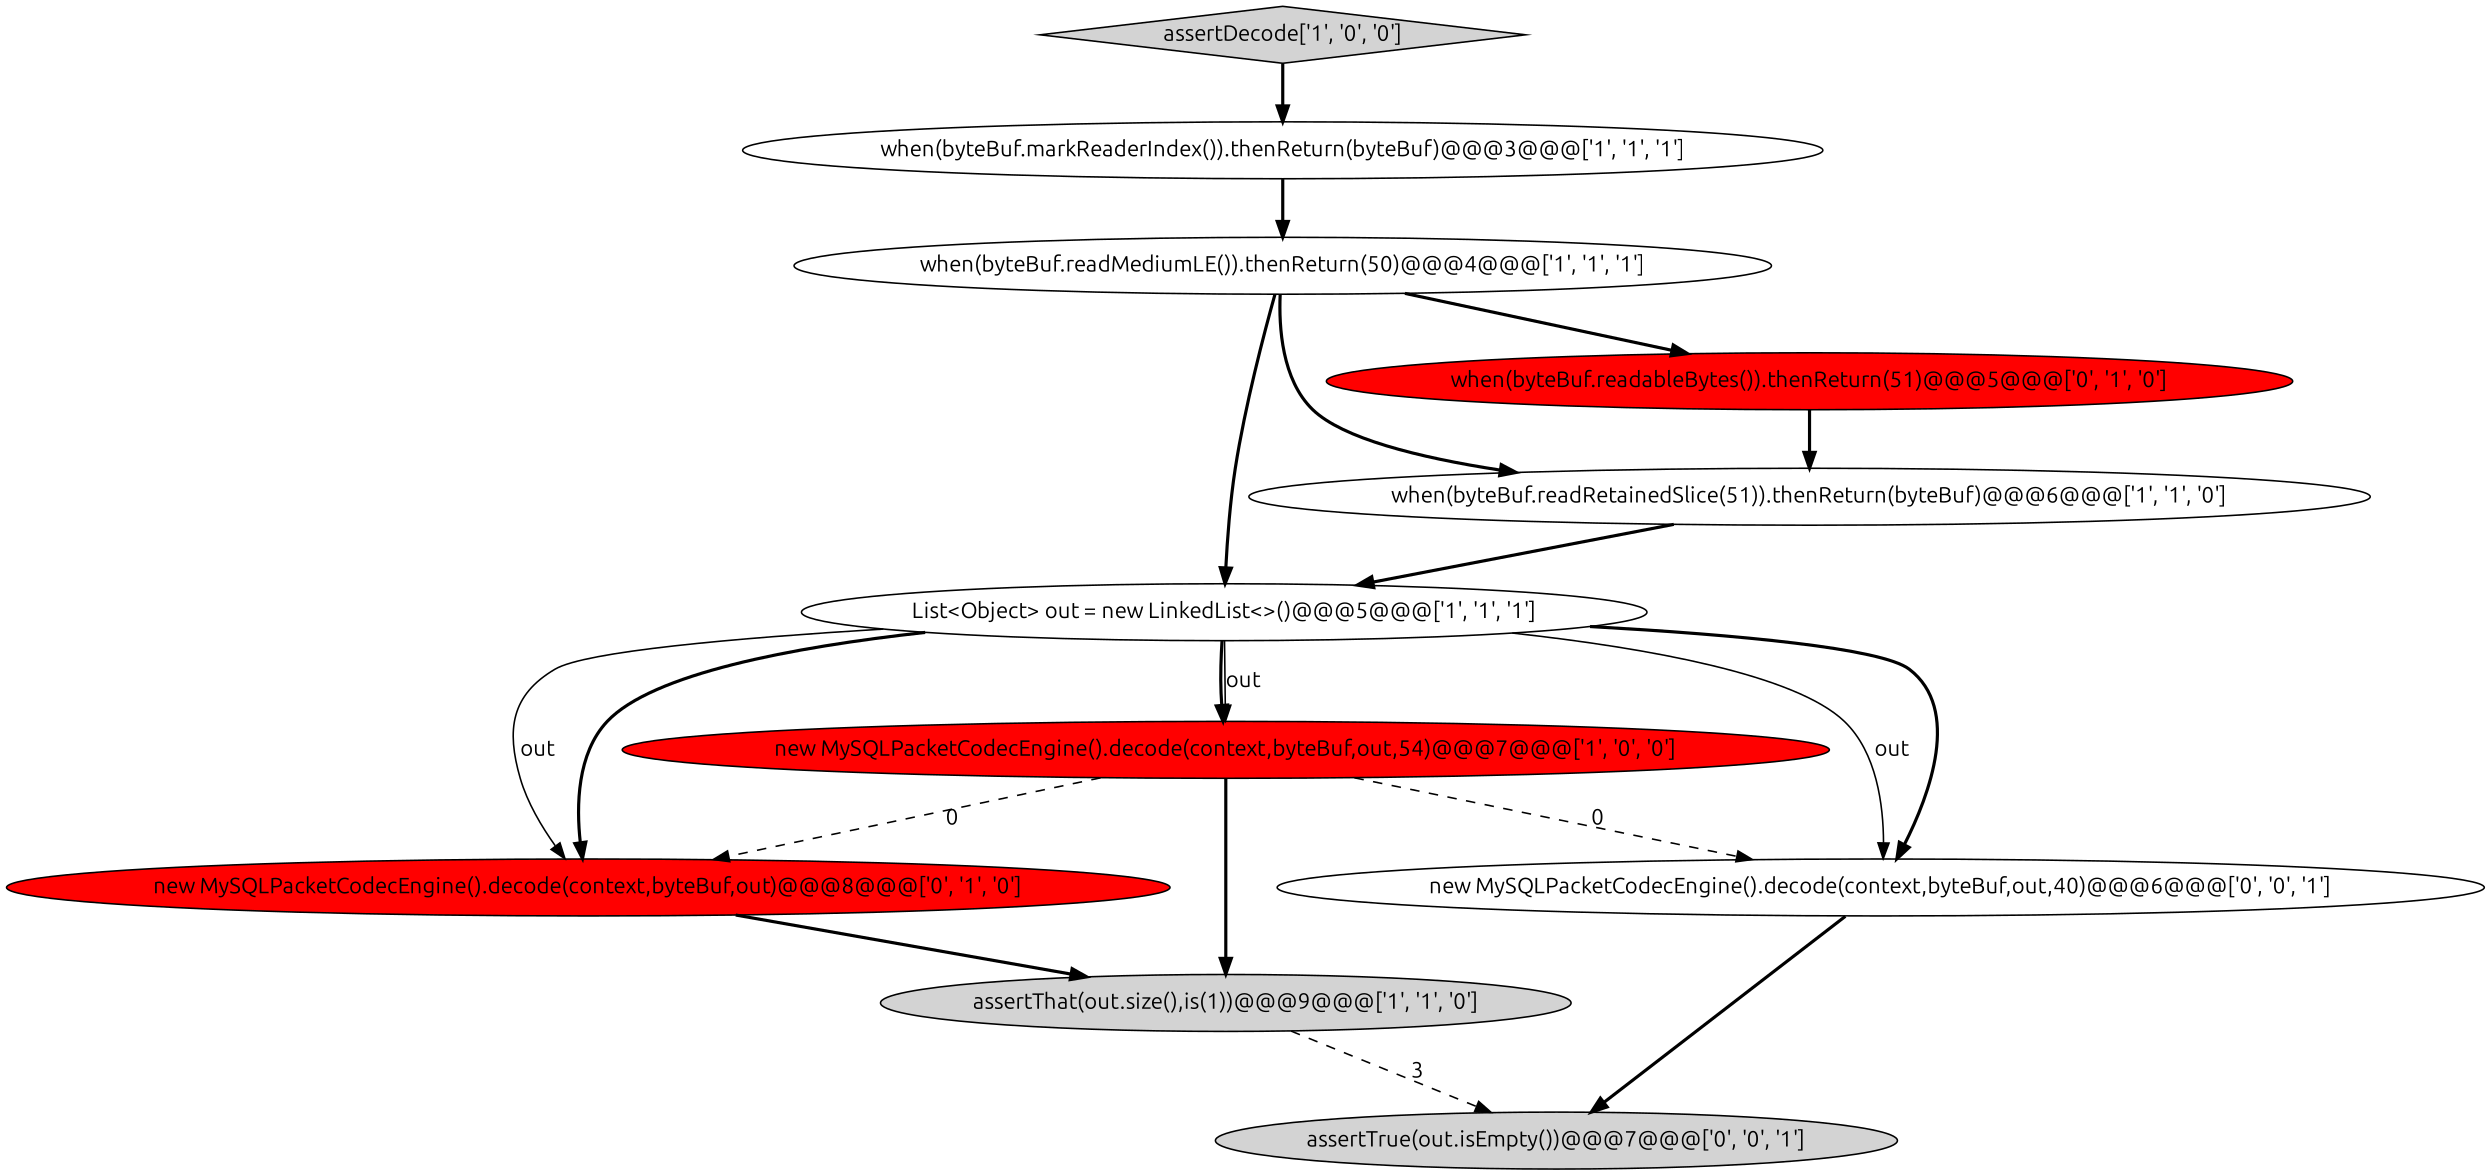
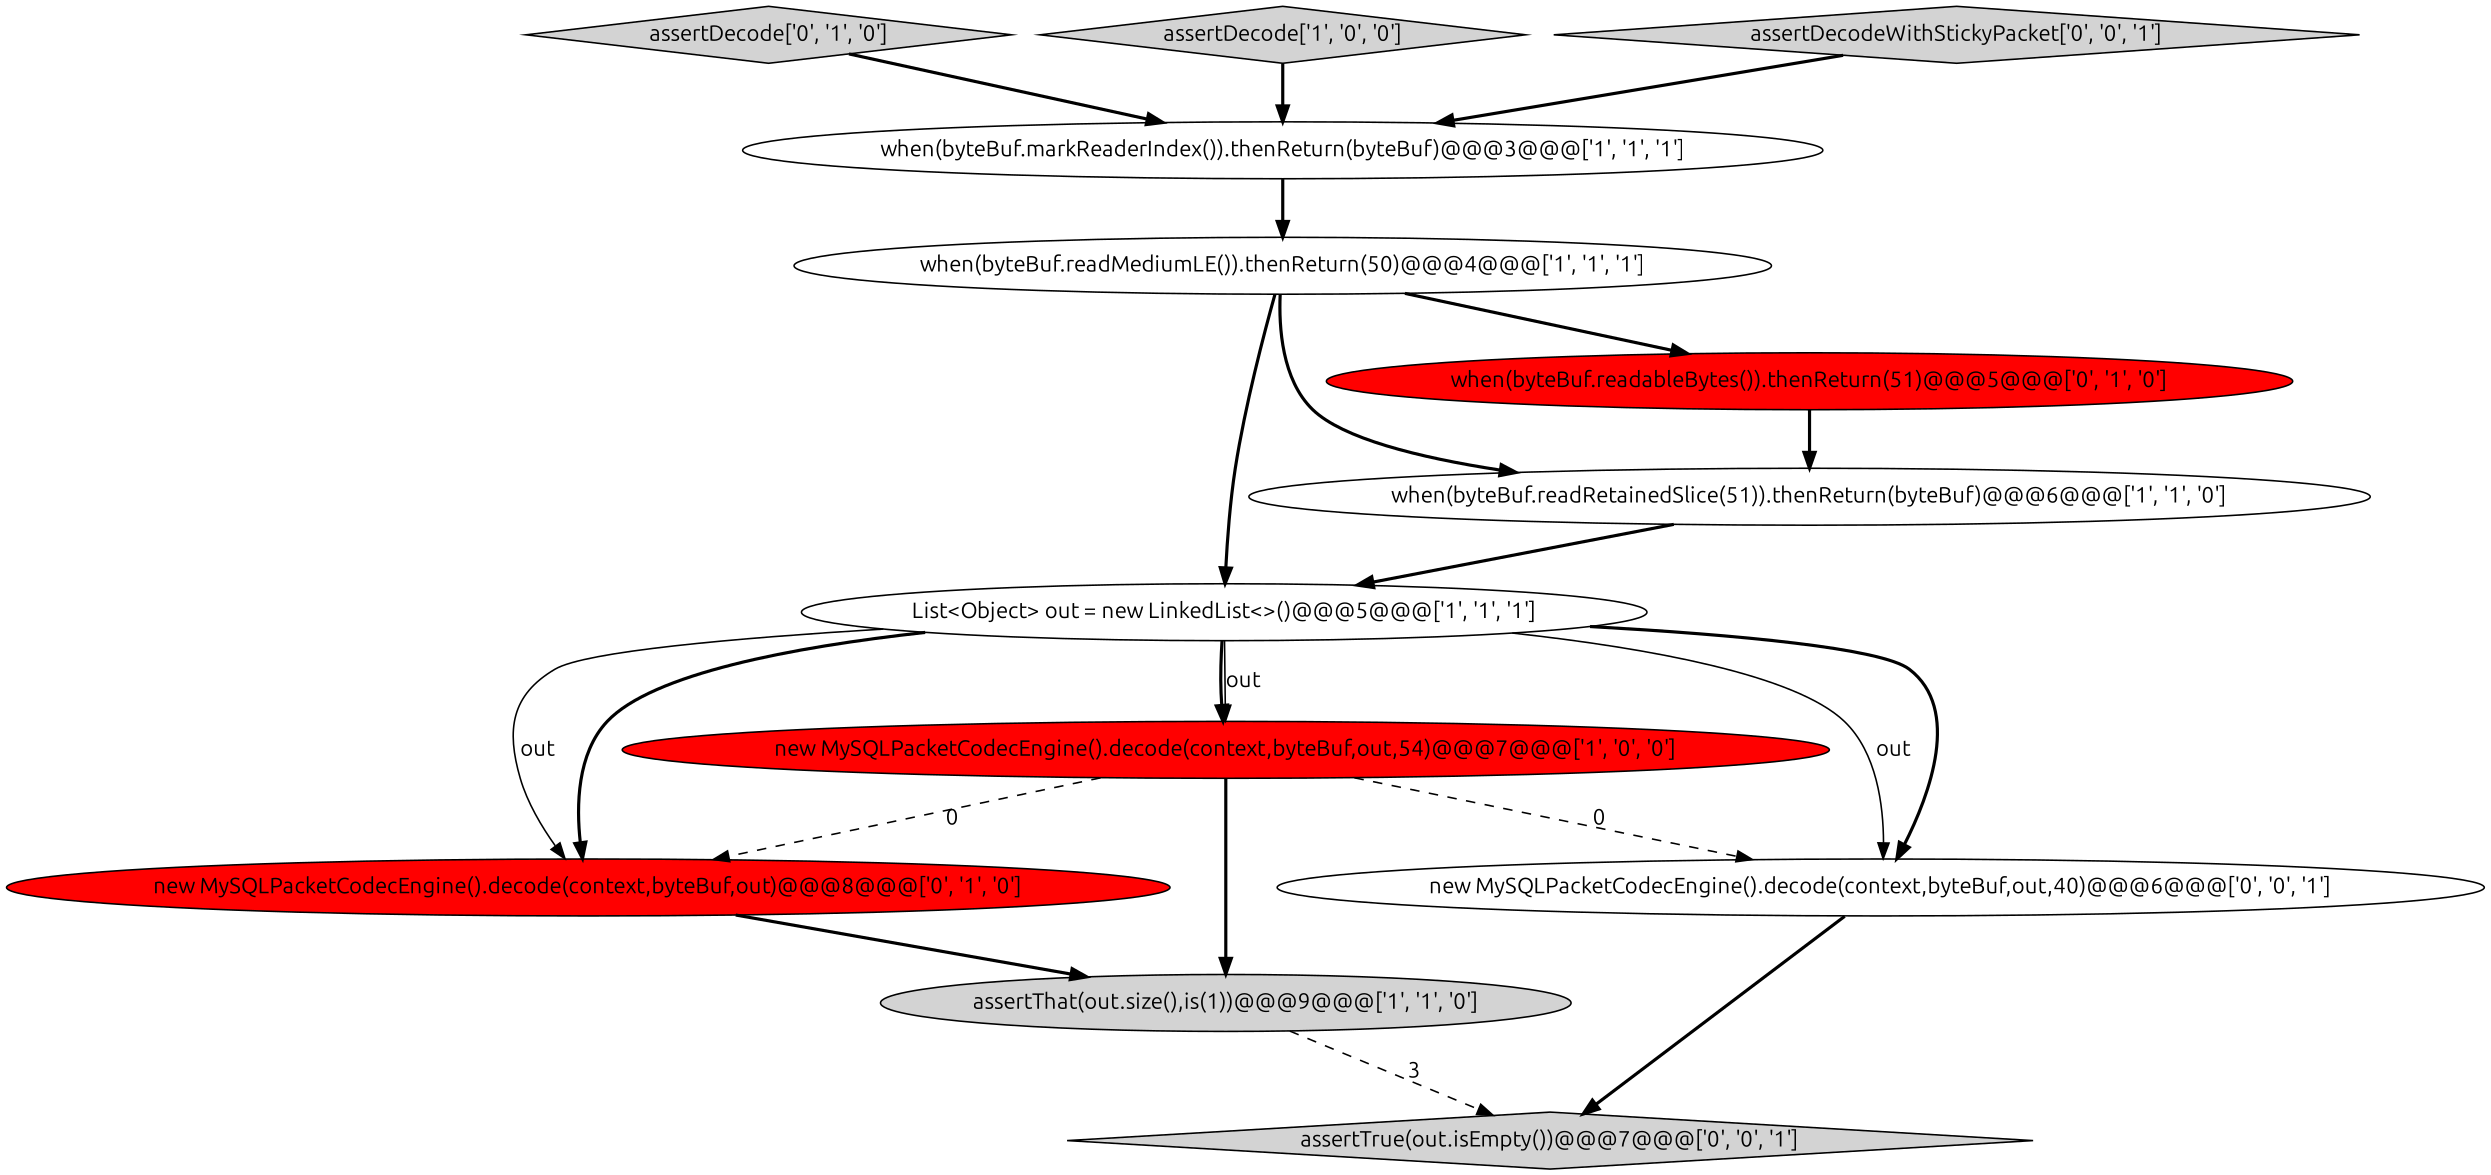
  digraph {
    fontname=Ubuntu
    node [fillcolor=lightgray fontname=Ubuntu shape=ellipse style=filled]
    edge [fontname=Ubuntu style=bold]
-   n1 [label="assertTrue(out.isEmpty())@@@7@@@['0', '0', '1']"]
+   n1 [label="assertTrue(out.isEmpty())@@@7@@@['0', '0', '1']" shape=diamond]
    n2 [fillcolor=white label="List<Object> out = new LinkedList<>()@@@5@@@['1', '1', '1']"]
    n3 [fillcolor=red label="new MySQLPacketCodecEngine().decode(context,byteBuf,out)@@@8@@@['0', '1', '0']"]
    n4 [fillcolor=white label="new MySQLPacketCodecEngine().decode(context,byteBuf,out,40)@@@6@@@['0', '0', '1']"]
    n5 [fillcolor=red label="new MySQLPacketCodecEngine().decode(context,byteBuf,out,54)@@@7@@@['1', '0', '0']"]
    n6 [label="assertThat(out.size(),is(1))@@@9@@@['1', '1', '0']"]
+   n7 [label="assertDecode['0', '1', '0']" shape=diamond]
    n8 [fillcolor=white label="when(byteBuf.markReaderIndex()).thenReturn(byteBuf)@@@3@@@['1', '1', '1']"]
    n9 [fillcolor=white label="when(byteBuf.readMediumLE()).thenReturn(50)@@@4@@@['1', '1', '1']"]
    n10 [fillcolor=red label="when(byteBuf.readableBytes()).thenReturn(51)@@@5@@@['0', '1', '0']"]
    n11 [fillcolor=white label="when(byteBuf.readRetainedSlice(51)).thenReturn(byteBuf)@@@6@@@['1', '1', '0']"]
    n12 [label="assertDecode['1', '0', '0']" shape=diamond]
+   n13 [label="assertDecodeWithStickyPacket['0', '0', '1']" shape=diamond]
    n2 -> n3 [label=out style=solid]
    n2 -> n3
    n2 -> n4
    n2 -> n4 [label=out style=solid]
    n2 -> n5
    n2 -> n5 [label=out style=solid]
    n3 -> n6
    n4 -> n1
    n5 -> n3 [label=0 style=dashed]
    n5 -> n4 [label=0 style=dashed]
    n5 -> n6
    n6 -> n1 [label=3 style=dashed]
+   n7 -> n8
    n8 -> n9
    n9 -> n2
    n9 -> n10
    n9 -> n11
    n10 -> n11
    n11 -> n2
    n12 -> n8
+   n13 -> n8
  }
